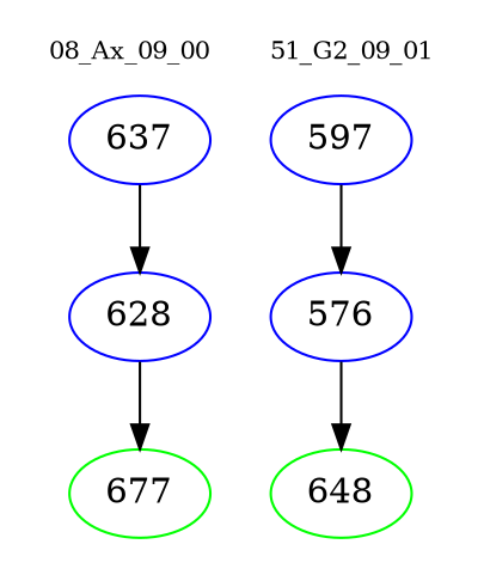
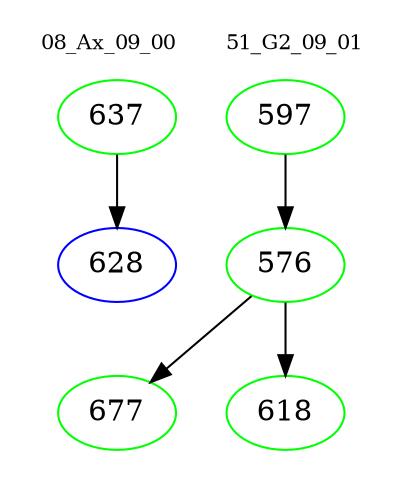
  digraph {
    node [color=green]
    edge [color=black]
-   n1 [color=blue label=637]
+   n1 [label=637]
    n2 [color=blue label=628]
    n3 [label=677]
-   n4 [color=blue label=597]
-   n5 [color=blue label=576]
-   n6 [label=648]
+   n4 [label=597]
+   n5 [label=576]
+   n6 [label=618]
    subgraph cluster_1 {
      color=white
      fontsize=10
      label="08_Ax_09_00"
      n1
      n2
      n3
    }
    subgraph cluster_2 {
      color=white
      fontsize=10
      label="51_G2_09_01"
      n4
      n5
      n6
    }
    n1 -> n2
-   n2 -> n3
+   n5 -> n3
    n4 -> n5
    n5 -> n6
  }
